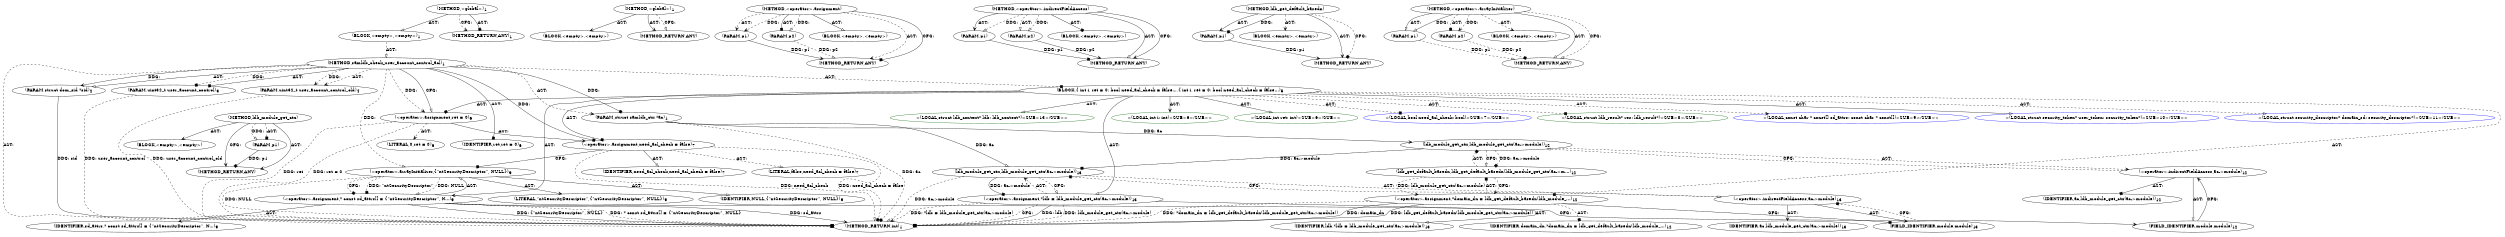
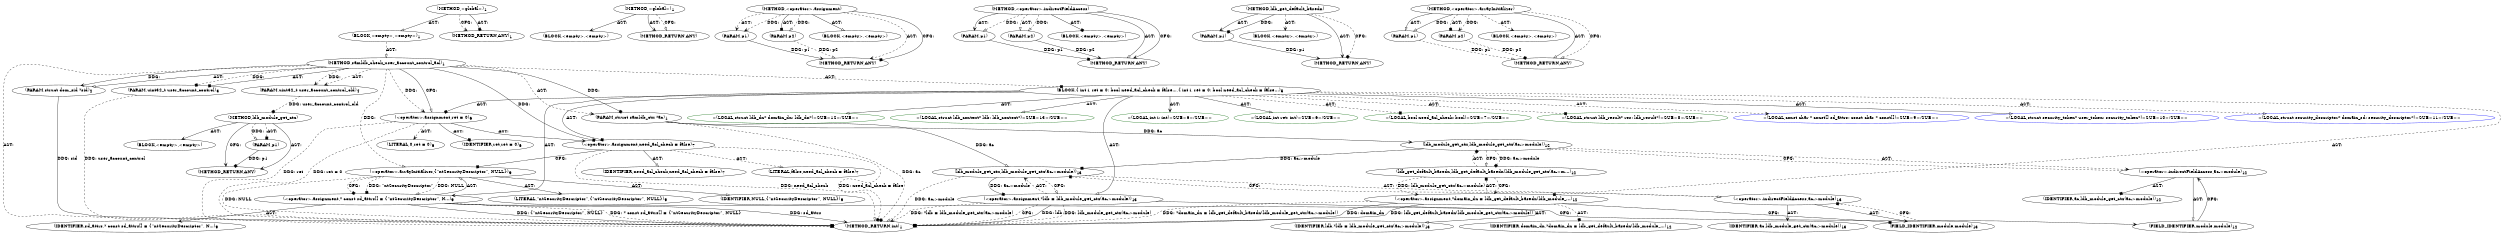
  digraph {
    edge [arrowhead=vee style=dashed]
    n1 [label=<(METHOD,samldb_check_user_account_control_acl)<SUB>1</SUB>>]
    n2 [label=<(PARAM,struct samldb_ctx *ac)<SUB>1</SUB>>]
    n3 [label=<(PARAM,struct dom_sid *sid)<SUB>2</SUB>>]
    n4 [label=<(PARAM,uint32_t user_account_control)<SUB>3</SUB>>]
    n5 [label=<(PARAM,uint32_t user_account_control_old)<SUB>4</SUB>>]
    n6 [label=<(BLOCK,{ 	int i, ret = 0; 	bool need_acl_check = false...,{ 	int i, ret = 0; 	bool need_acl_check = false...)<SUB>5</SUB>>]
    n7 [label=<(&lt;operator&gt;.assignment,ret = 0)<SUB>6</SUB>>]
    n8 [label=<(&lt;operator&gt;.assignment,need_acl_check = false)<SUB>7</SUB>>]
    n9 [label=<(&lt;operator&gt;.arrayInitializer,{&quot;ntSecurityDescriptor&quot;, NULL})<SUB>9</SUB>>]
    n10 [label=<(METHOD_RETURN,int)<SUB>1</SUB>>]
    n11 [label=<(ldb_module_get_ctx,ldb_module_get_ctx(ac-&gt;module))<SUB>12</SUB>>]
    n12 [label=<(ldb_module_get_ctx,ldb_module_get_ctx(ac-&gt;module))<SUB>13</SUB>>]
    n13 [color=darkgreen label="<(LOCAL,int i: int)<SUB>6</SUB>>"]
    n14 [color=darkgreen label="<(LOCAL,int ret: int)<SUB>6</SUB>>"]
-   n15 [color=blue label="<(LOCAL,bool need_acl_check: bool)<SUB>7</SUB>>"]
+   n15 [color=darkgreen label="<(LOCAL,bool need_acl_check: bool)<SUB>7</SUB>>"]
    n16 [color=darkgreen label="<(LOCAL,struct ldb_result* res: ldb_result*)<SUB>8</SUB>>"]
    n17 [color=blue label="<(LOCAL,const char * const[] sd_attrs: const char * const[])<SUB>9</SUB>>"]
    n18 [label=<(&lt;operator&gt;.assignment,* const sd_attrs[] = {&quot;ntSecurityDescriptor&quot;, N...)<SUB>9</SUB>>]
    n19 [color=blue label="<(LOCAL,struct security_token* user_token: security_token*)<SUB>10</SUB>>"]
    n20 [color=blue label="<(LOCAL,struct security_descriptor* domain_sd: security_descriptor*)<SUB>11</SUB>>"]
+   n21 [color=darkgreen label="<(LOCAL,struct ldb_dn* domain_dn: ldb_dn*)<SUB>12</SUB>>"]
    n22 [label=<(&lt;operator&gt;.assignment,*domain_dn = ldb_get_default_basedn(ldb_module_...)<SUB>12</SUB>>]
    n23 [color=darkgreen label="<(LOCAL,struct ldb_context* ldb: ldb_context*)<SUB>13</SUB>>"]
    n24 [label=<(&lt;operator&gt;.assignment,*ldb = ldb_module_get_ctx(ac-&gt;module))<SUB>13</SUB>>]
    n25 [label=<(IDENTIFIER,ret,ret = 0)<SUB>6</SUB>>]
    n26 [label=<(LITERAL,0,ret = 0)<SUB>6</SUB>>]
    n27 [label=<(IDENTIFIER,need_acl_check,need_acl_check = false)<SUB>7</SUB>>]
    n28 [label=<(LITERAL,false,need_acl_check = false)<SUB>7</SUB>>]
    n29 [label=<(LITERAL,&quot;ntSecurityDescriptor&quot;,{&quot;ntSecurityDescriptor&quot;, NULL})<SUB>9</SUB>>]
    n30 [label=<(IDENTIFIER,NULL,{&quot;ntSecurityDescriptor&quot;, NULL})<SUB>9</SUB>>]
    n31 [label=<(ldb_get_default_basedn,ldb_get_default_basedn(ldb_module_get_ctx(ac-&gt;m...)<SUB>12</SUB>>]
    n32 [label=<(&lt;operator&gt;.indirectFieldAccess,ac-&gt;module)<SUB>12</SUB>>]
    n33 [label=<(&lt;operator&gt;.indirectFieldAccess,ac-&gt;module)<SUB>13</SUB>>]
    n34 [label=<(IDENTIFIER,sd_attrs,* const sd_attrs[] = {&quot;ntSecurityDescriptor&quot;, N...)<SUB>9</SUB>>]
    n35 [label=<(FIELD_IDENTIFIER,module,module)<SUB>12</SUB>>]
    n36 [label=<(IDENTIFIER,domain_dn,*domain_dn = ldb_get_default_basedn(ldb_module_...)<SUB>12</SUB>>]
    n37 [label=<(FIELD_IDENTIFIER,module,module)<SUB>13</SUB>>]
    n38 [label=<(IDENTIFIER,ldb,*ldb = ldb_module_get_ctx(ac-&gt;module))<SUB>13</SUB>>]
    n39 [label=<(IDENTIFIER,ac,ldb_module_get_ctx(ac-&gt;module))<SUB>12</SUB>>]
    n40 [label=<(IDENTIFIER,ac,ldb_module_get_ctx(ac-&gt;module))<SUB>13</SUB>>]
    n41 [label=<(METHOD,&lt;global&gt;)<SUB>1</SUB>>]
    n42 [label=<(BLOCK,&lt;empty&gt;,&lt;empty&gt;)<SUB>1</SUB>>]
    n43 [label=<(METHOD_RETURN,ANY)<SUB>1</SUB>>]
    n44 [label=<(METHOD,&lt;global&gt;)<SUB>1</SUB>>]
    n45 [label=<(BLOCK,&lt;empty&gt;,&lt;empty&gt;)>]
    n46 [label=<(METHOD_RETURN,ANY)>]
    n47 [label=<(METHOD,&lt;operator&gt;.assignment)>]
    n48 [label=<(PARAM,p1)>]
    n49 [label=<(PARAM,p2)>]
    n50 [label=<(BLOCK,&lt;empty&gt;,&lt;empty&gt;)>]
    n51 [label=<(METHOD_RETURN,ANY)>]
    n52 [label=<(METHOD,ldb_module_get_ctx)>]
    n53 [label=<(PARAM,p1)>]
    n54 [label=<(BLOCK,&lt;empty&gt;,&lt;empty&gt;)>]
    n55 [label=<(METHOD_RETURN,ANY)>]
    n56 [label=<(METHOD,&lt;operator&gt;.indirectFieldAccess)>]
    n57 [label=<(PARAM,p1)>]
    n58 [label=<(PARAM,p2)>]
    n59 [label=<(BLOCK,&lt;empty&gt;,&lt;empty&gt;)>]
    n60 [label=<(METHOD_RETURN,ANY)>]
    n61 [label=<(METHOD,ldb_get_default_basedn)>]
    n62 [label=<(PARAM,p1)>]
    n63 [label=<(BLOCK,&lt;empty&gt;,&lt;empty&gt;)>]
    n64 [label=<(METHOD_RETURN,ANY)>]
    n65 [label=<(METHOD,&lt;operator&gt;.arrayInitializer)>]
    n66 [label=<(PARAM,p1)>]
    n67 [label=<(PARAM,p2)>]
    n68 [label=<(BLOCK,&lt;empty&gt;,&lt;empty&gt;)>]
    n69 [label=<(METHOD_RETURN,ANY)>]
    n1 -> n2 [label="AST: "]
    n1 -> n2 [arrowhead=box label="DDG: " style=solid]
    n1 -> n3 [arrowhead=onormal label="AST: " style=solid]
    n1 -> n3 [label="DDG: " style=solid]
    n1 -> n4 [arrowhead=box label="AST: " style=solid]
    n1 -> n4 [arrowhead=box label="DDG: "]
    n1 -> n5 [label="AST: "]
    n1 -> n5 [label="DDG: "]
    n1 -> n6 [arrowhead=box label="AST: "]
    n1 -> n7 [arrowhead=onormal label="CFG: " style=solid]
    n1 -> n7 [label="DDG: "]
    n1 -> n8 [arrowhead=box label="DDG: " style=solid]
    n1 -> n9 [arrowhead=onormal label="DDG: "]
    n1 -> n10 [arrowhead=box label="AST: "]
    n2 -> n10 [arrowhead=box label="DDG: ac"]
    n2 -> n11 [label="DDG: ac" style=solid]
    n2 -> n12 [arrowhead=onormal label="DDG: ac" style=solid]
    n3 -> n10 [arrowhead=onormal label="DDG: sid" style=solid]
    n4 -> n10 [label="DDG: user_account_control"]
-   n5 -> n10 [arrowhead=box label="DDG: user_account_control_old"]
+   n5 -> n52 [arrowhead=box label="DDG: user_account_control_old"]
    n6 -> n7 [arrowhead=box label="AST: " style=solid]
    n6 -> n8 [arrowhead=box label="AST: " style=solid]
    n6 -> n13 [label="AST: " style=solid]
    n6 -> n14 [arrowhead=onormal label="AST: " style=solid]
    n6 -> n15 [arrowhead=box label="AST: "]
    n6 -> n16 [arrowhead=box label="AST: "]
    n6 -> n17 [label="AST: "]
    n6 -> n18 [label="AST: " style=solid]
    n6 -> n19 [arrowhead=onormal label="AST: " style=solid]
    n6 -> n20 [arrowhead=onormal label="AST: "]
+   n6 -> n21 [arrowhead=onormal label="AST: " style=solid]
    n6 -> n22 [arrowhead=box label="AST: "]
    n6 -> n23 [arrowhead=onormal label="AST: " style=solid]
    n6 -> n24 [arrowhead=onormal label="AST: " style=solid]
    n7 -> n8 [label="AST: " style=solid]
    n7 -> n10 [arrowhead=onormal label="DDG: ret"]
    n7 -> n10 [arrowhead=onormal label="DDG: ret = 0"]
-   n1 -> n25 [arrowhead=box label="AST: " style=solid]
+   n7 -> n25 [arrowhead=box label="AST: " style=solid]
    n7 -> n26 [label="AST: "]
    n8 -> n9 [arrowhead=box label="CFG: " style=solid]
    n8 -> n10 [arrowhead=onormal label="DDG: need_acl_check"]
    n8 -> n10 [arrowhead=box label="DDG: need_acl_check = false"]
    n8 -> n27 [arrowhead=onormal label="AST: " style=solid]
    n8 -> n28 [arrowhead=onormal label="AST: "]
    n9 -> n10 [label="DDG: NULL"]
    n9 -> n18 [arrowhead=box label="CFG: "]
    n9 -> n18 [arrowhead=box label="DDG: &quot;ntSecurityDescriptor&quot;"]
    n9 -> n18 [arrowhead=onormal label="DDG: NULL"]
    n9 -> n29 [label="AST: " style=solid]
    n9 -> n30 [arrowhead=onormal label="AST: " style=solid]
    n11 -> n12 [arrowhead=box label="DDG: ac-&gt;module" style=solid]
    n11 -> n31 [arrowhead=onormal label="CFG: "]
    n11 -> n31 [arrowhead=box label="DDG: ac-&gt;module"]
    n11 -> n32 [label="AST: "]
    n12 -> n10 [arrowhead=onormal label="DDG: ac-&gt;module"]
    n12 -> n24 [arrowhead=onormal label="CFG: "]
    n12 -> n24 [arrowhead=box label="DDG: ac-&gt;module" style=solid]
    n12 -> n33 [arrowhead=onormal label="AST: "]
    n18 -> n9 [arrowhead=onormal label="AST: " style=solid]
    n18 -> n10 [label="DDG: sd_attrs" style=solid]
    n18 -> n10 [arrowhead=box label="DDG: {&quot;ntSecurityDescriptor&quot;, NULL}" style=solid]
    n18 -> n10 [arrowhead=box label="DDG: * const sd_attrs[] = {&quot;ntSecurityDescriptor&quot;, NULL}"]
    n18 -> n34 [label="AST: " style=solid]
    n18 -> n35 [label="CFG: " style=solid]
    n22 -> n10 [arrowhead=box label="DDG: domain_dn" style=solid]
    n22 -> n10 [arrowhead=box label="DDG: ldb_get_default_basedn(ldb_module_get_ctx(ac-&gt;module))" style=solid]
    n22 -> n10 [arrowhead=box label="DDG: *domain_dn = ldb_get_default_basedn(ldb_module_get_ctx(ac-&gt;module))"]
    n22 -> n31 [arrowhead=box label="AST: "]
    n22 -> n36 [arrowhead=box label="AST: "]
    n22 -> n37 [arrowhead=box label="CFG: " style=solid]
    n24 -> n10 [arrowhead=box label="CFG: "]
    n24 -> n10 [label="DDG: ldb" style=solid]
    n24 -> n10 [arrowhead=onormal label="DDG: ldb_module_get_ctx(ac-&gt;module)"]
    n24 -> n10 [label="DDG: *ldb = ldb_module_get_ctx(ac-&gt;module)"]
    n24 -> n12 [label="AST: "]
    n24 -> n38 [arrowhead=onormal label="AST: " style=solid]
    n31 -> n11 [arrowhead=box label="AST: "]
    n31 -> n22 [label="CFG: "]
    n31 -> n22 [label="DDG: ldb_module_get_ctx(ac-&gt;module)"]
    n32 -> n11 [arrowhead=onormal label="CFG: "]
    n32 -> n35 [arrowhead=onormal label="AST: " style=solid]
    n32 -> n39 [arrowhead=box label="AST: " style=solid]
    n33 -> n12 [arrowhead=box label="CFG: "]
    n33 -> n37 [label="AST: " style=solid]
    n33 -> n40 [label="AST: " style=solid]
    n35 -> n32 [label="CFG: " style=solid]
    n37 -> n33 [arrowhead=box label="CFG: "]
    n41 -> n42 [arrowhead=onormal label="AST: " style=solid]
    n41 -> n43 [arrowhead=box label="AST: " style=solid]
    n41 -> n43 [label="CFG: "]
    n42 -> n1 [arrowhead=onormal label="AST: "]
    n44 -> n45 [label="AST: " style=solid]
    n44 -> n46 [label="AST: " style=solid]
    n44 -> n46 [arrowhead=onormal label="CFG: "]
    n47 -> n48 [label="AST: "]
    n47 -> n48 [label="DDG: "]
    n47 -> n49 [arrowhead=box label="AST: " style=solid]
    n47 -> n49 [arrowhead=onormal label="DDG: "]
    n47 -> n50 [arrowhead=onormal label="AST: " style=solid]
    n47 -> n51 [label="AST: "]
    n47 -> n51 [arrowhead=box label="CFG: " style=solid]
    n48 -> n51 [label="DDG: p1" style=solid]
    n49 -> n51 [arrowhead=onormal label="DDG: p2"]
    n52 -> n53 [arrowhead=box label="AST: "]
    n52 -> n53 [arrowhead=onormal label="DDG: "]
    n52 -> n54 [label="AST: " style=solid]
    n52 -> n55 [label="AST: " style=solid]
    n52 -> n55 [label="CFG: " style=solid]
    n53 -> n55 [arrowhead=box label="DDG: p1" style=solid]
    n56 -> n57 [label="AST: " style=solid]
    n56 -> n57 [arrowhead=onormal label="DDG: "]
    n56 -> n58 [arrowhead=onormal label="AST: "]
    n56 -> n58 [arrowhead=onormal label="DDG: "]
    n56 -> n59 [arrowhead=box label="AST: " style=solid]
    n56 -> n60 [arrowhead=onormal label="AST: " style=solid]
    n56 -> n60 [label="CFG: " style=solid]
    n57 -> n60 [arrowhead=box label="DDG: p1" style=solid]
    n58 -> n60 [label="DDG: p2" style=solid]
    n61 -> n62 [label="AST: " style=solid]
    n61 -> n62 [arrowhead=box label="DDG: " style=solid]
    n61 -> n63 [label="AST: "]
    n61 -> n64 [label="AST: " style=solid]
    n61 -> n64 [arrowhead=box label="CFG: "]
    n62 -> n64 [label="DDG: p1" style=solid]
    n65 -> n66 [arrowhead=onormal label="AST: " style=solid]
    n65 -> n66 [arrowhead=onormal label="DDG: " style=solid]
    n65 -> n67 [arrowhead=box label="AST: "]
    n65 -> n67 [label="DDG: "]
    n65 -> n68 [label="AST: "]
    n65 -> n69 [arrowhead=onormal label="AST: " style=solid]
    n65 -> n69 [arrowhead=onormal label="CFG: "]
    n66 -> n69 [arrowhead=onormal label="DDG: p1"]
    n67 -> n69 [arrowhead=box label="DDG: p2"]
  }
